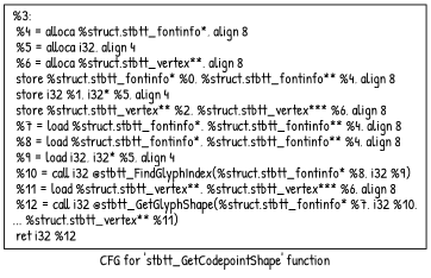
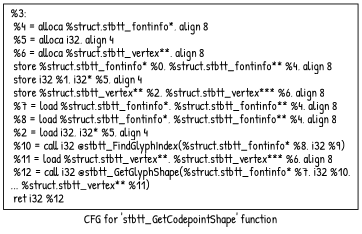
  digraph {
    label="CFG for 'stbtt_GetCodepointShape' function"
    fontname="Patrick Hand"
-   n1 [label="{%3:\l  %4 = alloca %struct.stbtt_fontinfo*, align 8\l  %5 = alloca i32, align 4\l  %6 = alloca %struct.stbtt_vertex**, align 8\l  store %struct.stbtt_fontinfo* %0, %struct.stbtt_fontinfo** %4, align 8\l  store i32 %1, i32* %5, align 4\l  store %struct.stbtt_vertex** %2, %struct.stbtt_vertex*** %6, align 8\l  %7 = load %struct.stbtt_fontinfo*, %struct.stbtt_fontinfo** %4, align 8\l  %8 = load %struct.stbtt_fontinfo*, %struct.stbtt_fontinfo** %4, align 8\l  %9 = load i32, i32* %5, align 4\l  %10 = call i32 @stbtt_FindGlyphIndex(%struct.stbtt_fontinfo* %8, i32 %9)\l  %11 = load %struct.stbtt_vertex**, %struct.stbtt_vertex*** %6, align 8\l  %12 = call i32 @stbtt_GetGlyphShape(%struct.stbtt_fontinfo* %7, i32 %10,\l... %struct.stbtt_vertex** %11)\l  ret i32 %12\l}" shape=record fontname="Patrick Hand"]
+   n1 [label="{%3:\l  %4 = alloca %struct.stbtt_fontinfo*, align 8\l  %5 = alloca i32, align 4\l  %6 = alloca %struct.stbtt_vertex**, align 8\l  store %struct.stbtt_fontinfo* %0, %struct.stbtt_fontinfo** %4, align 8\l  store i32 %1, i32* %5, align 4\l  store %struct.stbtt_vertex** %2, %struct.stbtt_vertex*** %6, align 8\l  %7 = load %struct.stbtt_fontinfo*, %struct.stbtt_fontinfo** %4, align 8\l  %8 = load %struct.stbtt_fontinfo*, %struct.stbtt_fontinfo** %4, align 8\l  %2 = load i32, i32* %5, align 4\l  %10 = call i32 @stbtt_FindGlyphIndex(%struct.stbtt_fontinfo* %8, i32 %9)\l  %11 = load %struct.stbtt_vertex**, %struct.stbtt_vertex*** %6, align 8\l  %12 = call i32 @stbtt_GetGlyphShape(%struct.stbtt_fontinfo* %7, i32 %10,\l... %struct.stbtt_vertex** %11)\l  ret i32 %12\l}" shape=record fontname="Patrick Hand"]
  }
